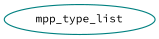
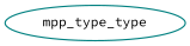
  digraph {
    rankdir=LR
    fontname="Source Code Pro"
-   n1 [color=teal fillcolor=white fontname="Source Code Pro" fontsize=10 height=0.2 label=mpp_type_list shape=ellipse style=filled width=0.4]
+   n1 [color=teal fillcolor=white fontname="Source Code Pro" fontsize=10 height=0.2 label=mpp_type_type shape=ellipse style=filled width=0.4]
  }
